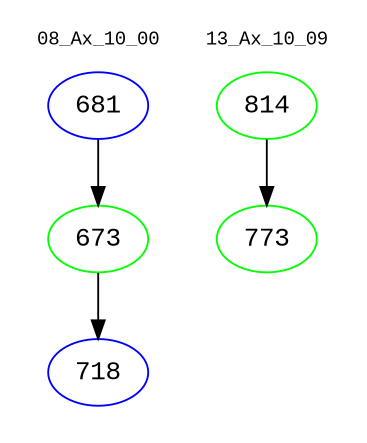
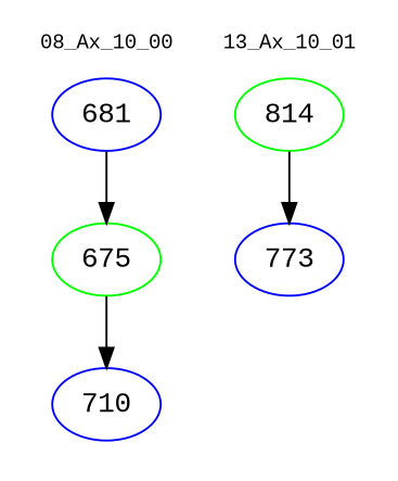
  digraph {
    fontname="Liberation Mono"
    node [color=green fontname="Liberation Mono"]
    edge [color=black fontname="Liberation Mono"]
    n1 [color=blue label=681]
-   n2 [label=673]
-   n3 [color=blue label=718]
+   n2 [label=675]
+   n3 [color=blue label=710]
    n4 [label=814]
-   n5 [label=773]
+   n5 [color=blue label=773]
    subgraph cluster_1 {
      color=white
      fontsize=10
      label="08_Ax_10_00"
      n1
      n2
      n3
    }
    subgraph cluster_2 {
      color=white
      fontsize=10
-     label="13_Ax_10_09"
+     label="13_Ax_10_01"
      n4
      n5
    }
    n1 -> n2
    n2 -> n3
    n4 -> n5
  }
